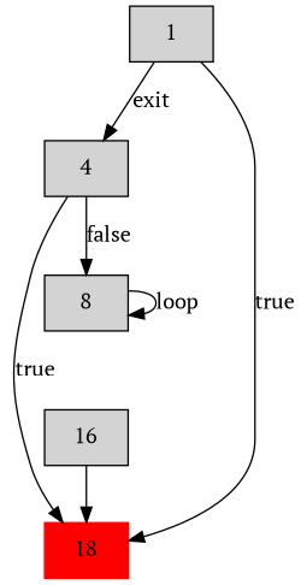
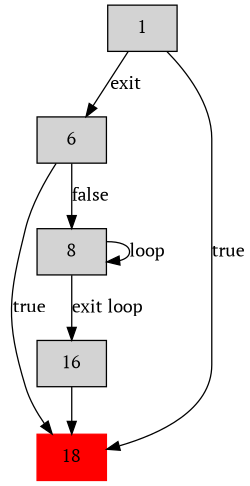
  digraph {
    fontname="PT Serif"
    node [fontname="PT Serif" shape=box style=filled]
    edge [fontname="PT Serif"]
    n1 [label=1]
-   n2 [label=4]
+   n2 [label=6]
    n3 [color=red fillcolor=red label=18]
    n4 [label=8]
    n5 [label=16]
    n1 -> n2 [label=exit]
    n1 -> n3 [label=true]
    n2 -> n3 [label=true]
    n2 -> n4 [label=false]
    n4 -> n4 [label=loop]
+   n4 -> n5 [label="exit loop"]
    n5 -> n3
  }
